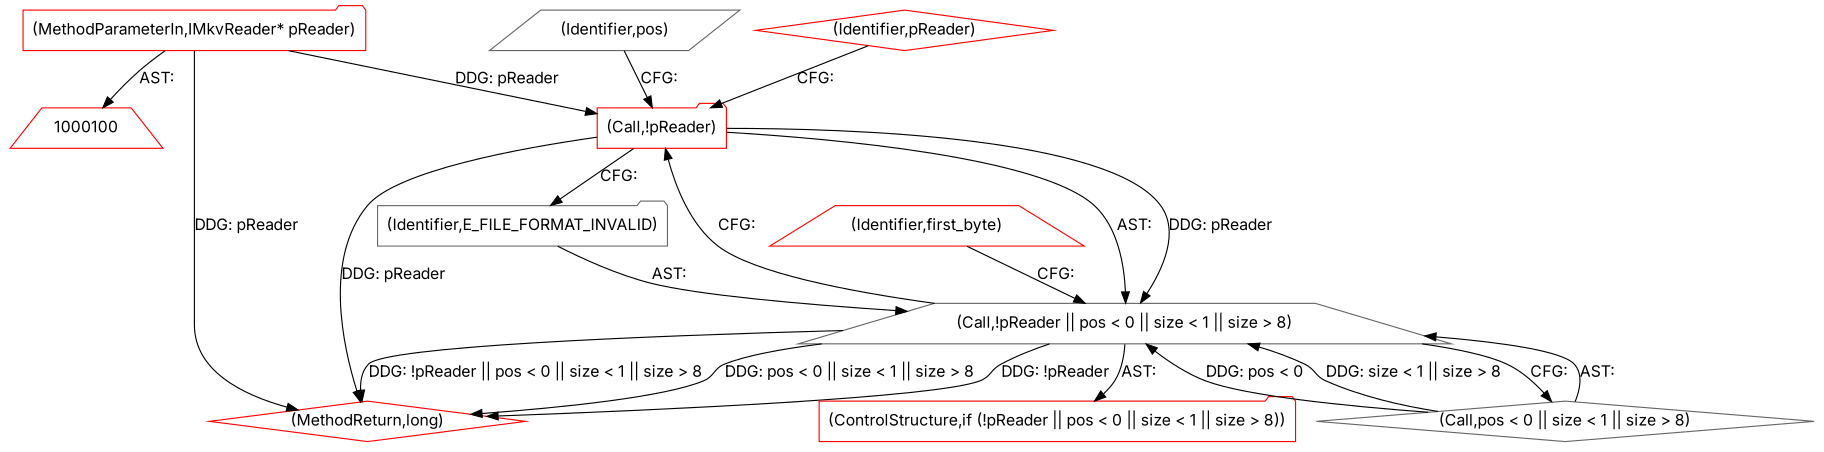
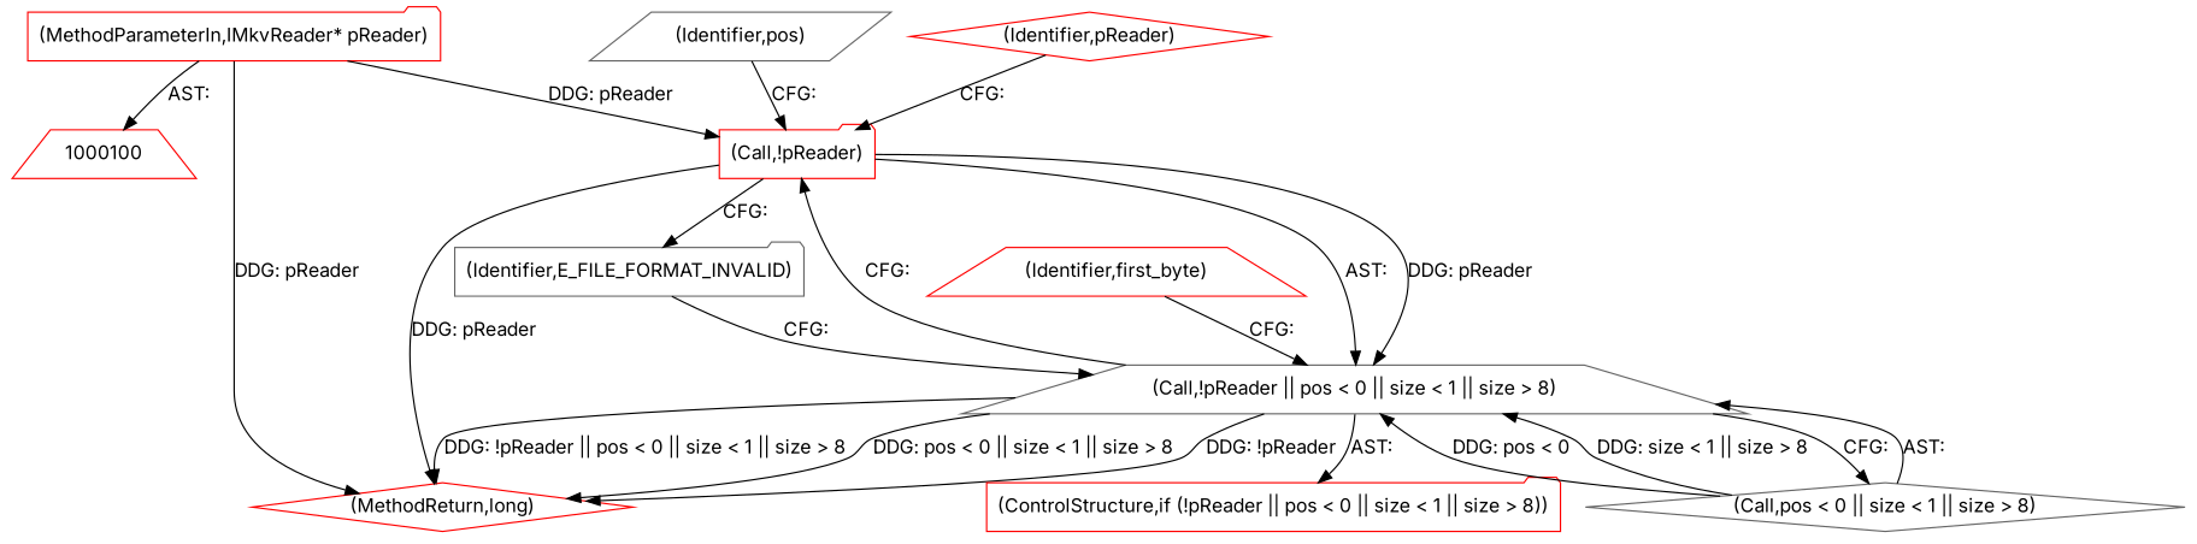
  digraph {
    fontname=Inter
    node [color=red fontname=Inter shape=folder]
    edge [fontname=Inter]
    n1 [label="(MethodParameterIn,IMkvReader* pReader)"]
    n2 [label="(Call,!pReader)"]
    n3 [label="(MethodReturn,long)" shape=diamond]
    1000100 [shape=trapezium]
    n5 [color=gray40 label="(Call,!pReader || pos < 0 || size < 1 || size > 8)" shape=trapezium]
    n6 [color=gray40 label="(Identifier,E_FILE_FORMAT_INVALID)"]
    n7 [label="(ControlStructure,if (!pReader || pos < 0 || size < 1 || size > 8))"]
    n8 [color=gray40 label="(Call,pos < 0 || size < 1 || size > 8)" shape=diamond]
    n9 [label="(Identifier,pReader)" shape=diamond]
    n10 [color=gray40 label="(Identifier,pos)" shape=parallelogram]
    n11 [label="(Identifier,first_byte)" shape=trapezium]
    n1 -> n2 [label="DDG: pReader"]
    n1 -> n3 [label="DDG: pReader"]
    n1 -> 1000100 [label="AST: "]
    n2 -> n3 [label="DDG: pReader"]
    n2 -> n5 [label="AST: "]
    n2 -> n5 [label="DDG: pReader"]
    n2 -> n6 [label="CFG: "]
    n5 -> n2 [label="CFG: "]
    n5 -> n3 [label="DDG: !pReader"]
    n5 -> n3 [label="DDG: !pReader || pos < 0 || size < 1 || size > 8"]
    n5 -> n3 [label="DDG: pos < 0 || size < 1 || size > 8"]
    n5 -> n7 [label="AST: "]
    n5 -> n8 [label="CFG: "]
-   n6 -> n5 [label="AST: "]
+   n6 -> n5 [label="CFG: "]
    n8 -> n5 [label="AST: "]
    n8 -> n5 [label="DDG: pos < 0"]
    n8 -> n5 [label="DDG: size < 1 || size > 8"]
    n9 -> n2 [label="CFG: "]
    n10 -> n2 [label="CFG: "]
    n11 -> n5 [label="CFG: "]
  }
